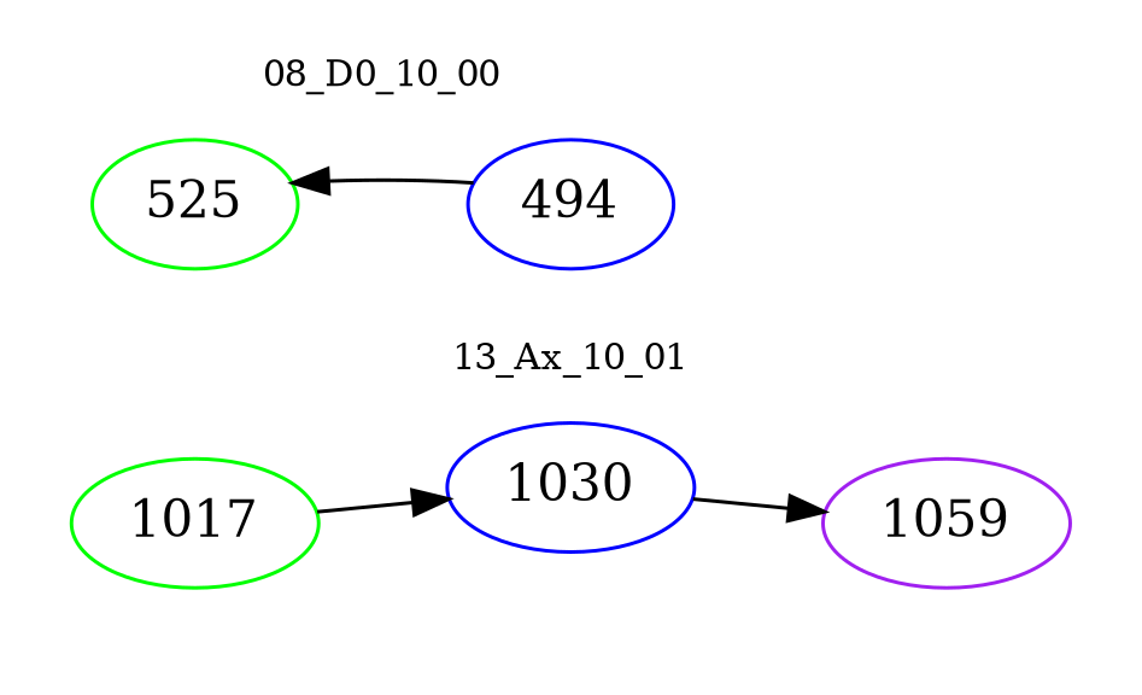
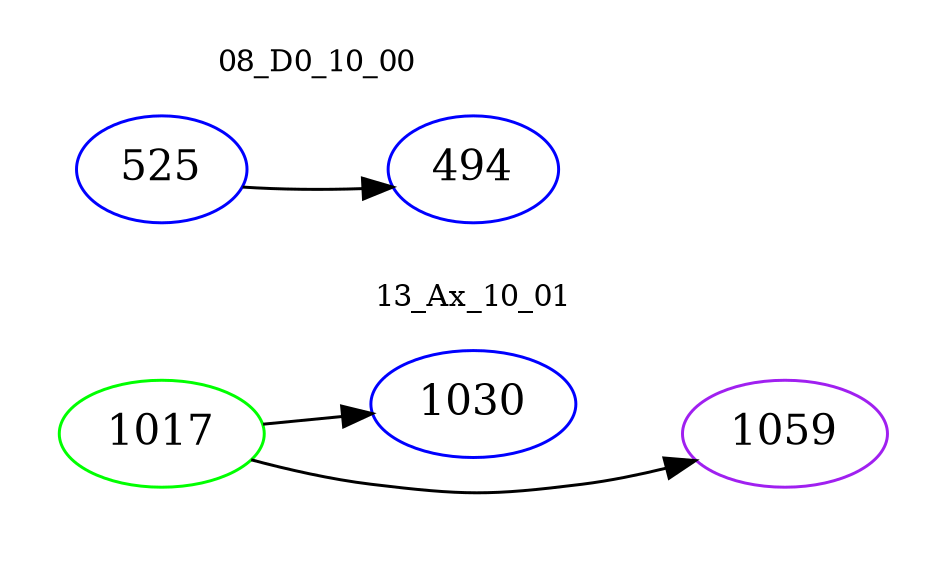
  digraph {
    rankdir=LR
    node [color=green]
    edge [color=black]
    n1 [label=1017]
    n2 [color=purple label=1059]
    n3 [color=blue label=1030]
-   n4 [label=525]
+   n4 [color=blue label=525]
    n5 [color=blue label=494]
    subgraph cluster_1 {
      color=white
      fontsize=10
      label="13_Ax_10_01"
      n1
      n2
      n3
    }
    subgraph cluster_2 {
      color=white
      fontsize=10
      label="08_D0_10_00"
      n4
      n5
    }
-   n3 -> n2
+   n1 -> n2
    n1 -> n3
-   n5 -> n4
+   n4 -> n5
  }
